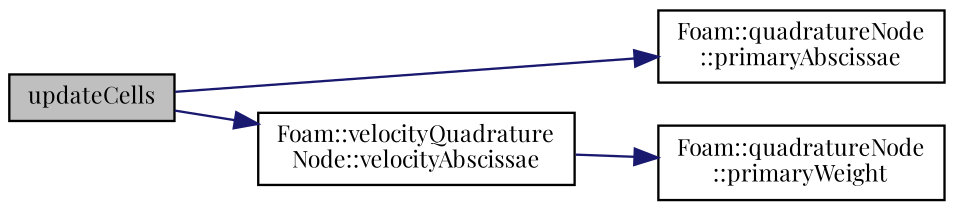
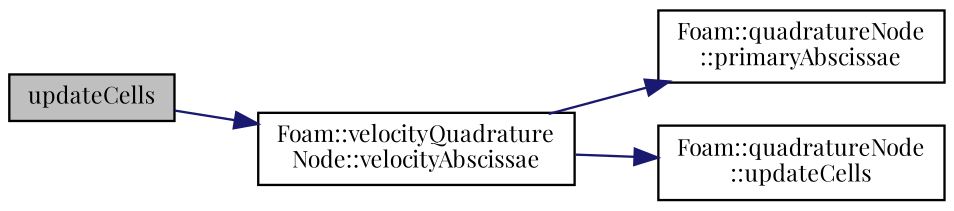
  digraph {
    fontname="Playfair Display"
    rankdir=LR
    node [color=black fontname="Playfair Display" fontsize=10 shape=record]
    edge [color=midnightblue fontname="Playfair Display" fontsize=10 labelfontname=Helvetica labelfontsize=10 style=solid]
    n1 [fillcolor=grey75 fontcolor=black height=0.2 label=updateCells style=filled width=0.4]
    n2 [height=0.2 label="Foam::quadratureNode\l::primaryAbscissae" width=0.4]
    n3 [height=0.2 label="Foam::velocityQuadrature\lNode::velocityAbscissae" width=0.4]
-   n4 [height=0.2 label="Foam::quadratureNode\l::primaryWeight" width=0.4]
-   n1 -> n2
+   n4 [height=0.2 label="Foam::quadratureNode\l::updateCells" width=0.4]
+   n3 -> n2
    n1 -> n3
    n3 -> n4
  }
